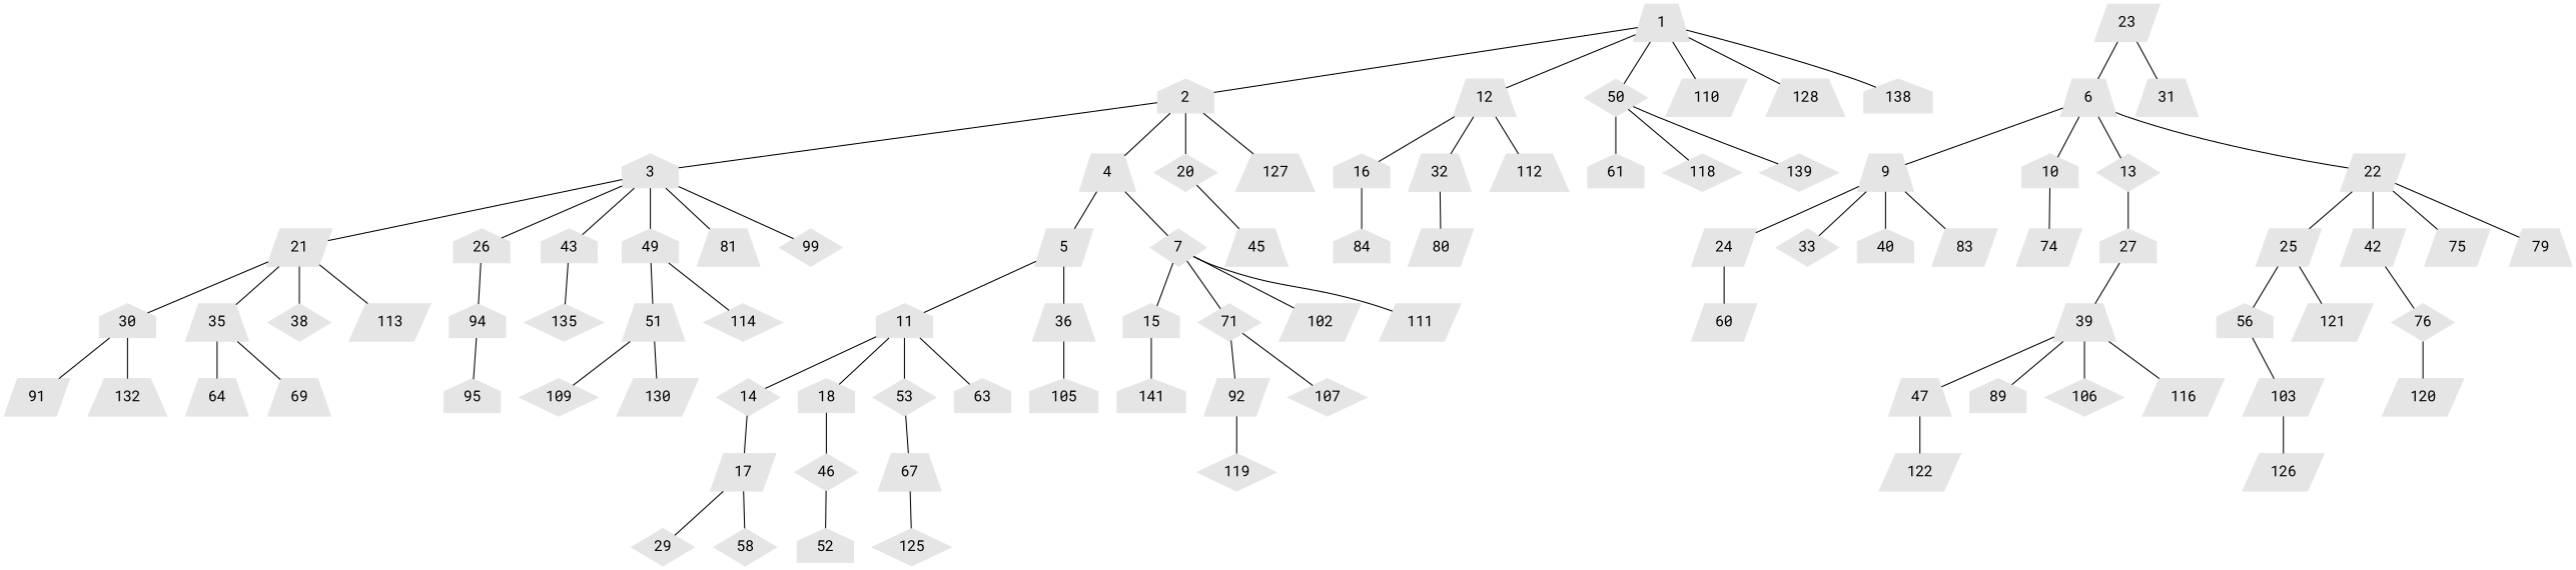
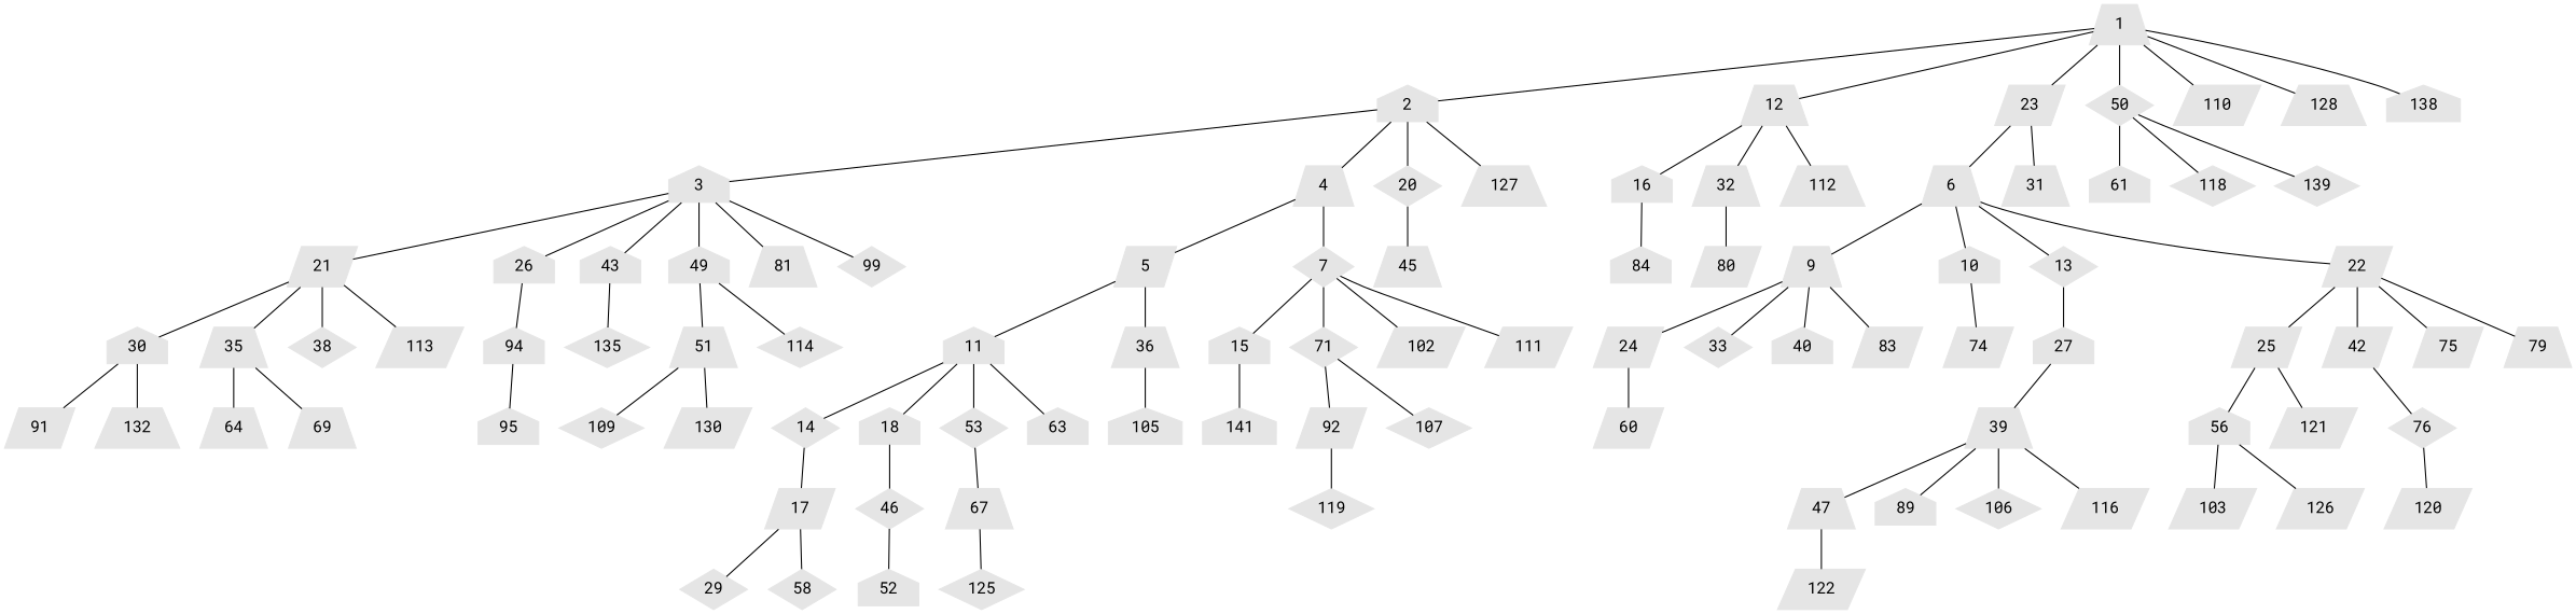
  graph {
    fontname="Roboto Mono"
    node [color=gray90 fontname="Roboto Mono" shape=parallelogram style=filled]
    edge [fontname="Roboto Mono"]
    1 [shape=trapezium super="+70"]
    2 [shape=house super="+77"]
    12 [shape=trapezium super="+48"]
    23
    50 [shape=diamond super="+108"]
    110
    128 [shape=trapezium]
    138 [shape=house]
    3 [shape=house super="+19"]
    4 [shape=trapezium]
    20 [shape=diamond]
    127 [shape=trapezium]
    6 [shape=trapezium super="+8"]
    9 [shape=trapezium super="+28"]
    10 [shape=house]
    13 [shape=diamond super="+85"]
    22 [super="+57"]
    16 [shape=house]
    32 [shape=trapezium]
    112 [shape=trapezium]
    31 [shape=trapezium super="+129"]
    61 [shape=house]
    118 [shape=diamond]
    139 [shape=diamond]
    21 [super="+55"]
    26 [shape=house super="+117"]
    43 [shape=house super="+97"]
    49 [shape=house]
    81 [shape=trapezium]
    99 [shape=diamond super="+133"]
    5 [super="+65"]
    7 [shape=diamond super="+115"]
    45 [shape=trapezium]
    30 [shape=house super="+86"]
    35 [shape=trapezium]
    38 [shape=diamond]
    113
    94 [shape=house super="+101"]
    135 [shape=diamond super="+136"]
    51 [shape=trapezium super="+82"]
    114 [shape=diamond]
    11 [shape=house super="+62"]
    36 [shape=trapezium super="+66"]
    15 [shape=house super="+34"]
    71 [shape=diamond super="+87"]
    102
    111
    14 [shape=diamond]
    18 [shape=house super="+41"]
    53 [shape=diamond super="+54"]
    63 [shape=house super="+72"]
    105 [shape=house]
    24 [super="+59"]
    33 [shape=diamond super="+134"]
    40 [shape=house super="+93"]
    83
    74 [super="+90"]
    27 [shape=house]
    25 [super="+37"]
    42
    75
    79 [shape=trapezium]
    141 [shape=house]
    92 [super="+104"]
    107 [shape=diamond]
    60 [super="+68"]
    17 [super="+123"]
    46 [shape=diamond]
    67 [shape=trapezium super="+100"]
    84 [shape=house]
    80
    39 [shape=trapezium super="+44"]
    29 [shape=diamond super="+88"]
    58 [shape=diamond]
    52 [shape=house]
    91
    132 [shape=trapezium super="+137"]
    64 [shape=trapezium]
    69 [shape=trapezium super="+96"]
    56 [shape=house super="+73"]
    121
    76 [shape=diamond super="+78"]
    103
    126
    95 [shape=house]
    47 [shape=trapezium super="+98"]
    89 [shape=house]
    106 [shape=diamond]
    116
    122 [super="+131"]
    120
    109 [shape=diamond]
    130
    125 [shape=diamond]
    119 [shape=diamond super="+124"]
    1 -- 2
    1 -- 12
+   1 -- 23
    1 -- 50
    1 -- 110
    1 -- 128
    1 -- 138
    2 -- 3
    2 -- 4
    2 -- 20
    2 -- 127
    12 -- 16
    12 -- 32
    12 -- 112
    23 -- 6
    23 -- 31
    50 -- 61
    50 -- 118
    50 -- 139
    3 -- 21
    3 -- 26
    3 -- 43
    3 -- 49
    3 -- 81
    3 -- 99
    4 -- 5
    4 -- 7
    20 -- 45
    6 -- 9
    6 -- 10
    6 -- 13
    6 -- 22
    9 -- 24
    9 -- 33
    9 -- 40
    9 -- 83
    10 -- 74
    13 -- 27
    22 -- 25
    22 -- 42
    22 -- 75
    22 -- 79
    16 -- 84
    32 -- 80
    21 -- 30
    21 -- 35
    21 -- 38
    21 -- 113
    26 -- 94
    43 -- 135
    49 -- 51
    49 -- 114
    5 -- 11
    5 -- 36
    7 -- 15
    7 -- 71
    7 -- 102
    7 -- 111
    30 -- 91
    30 -- 132
    35 -- 64
    35 -- 69
    94 -- 95
    51 -- 109
    51 -- 130
    11 -- 14
    11 -- 18
    11 -- 53
    11 -- 63
    36 -- 105
    15 -- 141
    71 -- 92
    71 -- 107
    14 -- 17
    18 -- 46
    53 -- 67
    24 -- 60
    27 -- 39
    25 -- 56
    25 -- 121
    42 -- 76
    92 -- 119
    17 -- 29
    17 -- 58
    46 -- 52
    67 -- 125
    39 -- 47
    39 -- 89
    39 -- 106
    39 -- 116
    56 -- 103
-   103 -- 126
+   56 -- 126
    76 -- 120
    47 -- 122
  }
